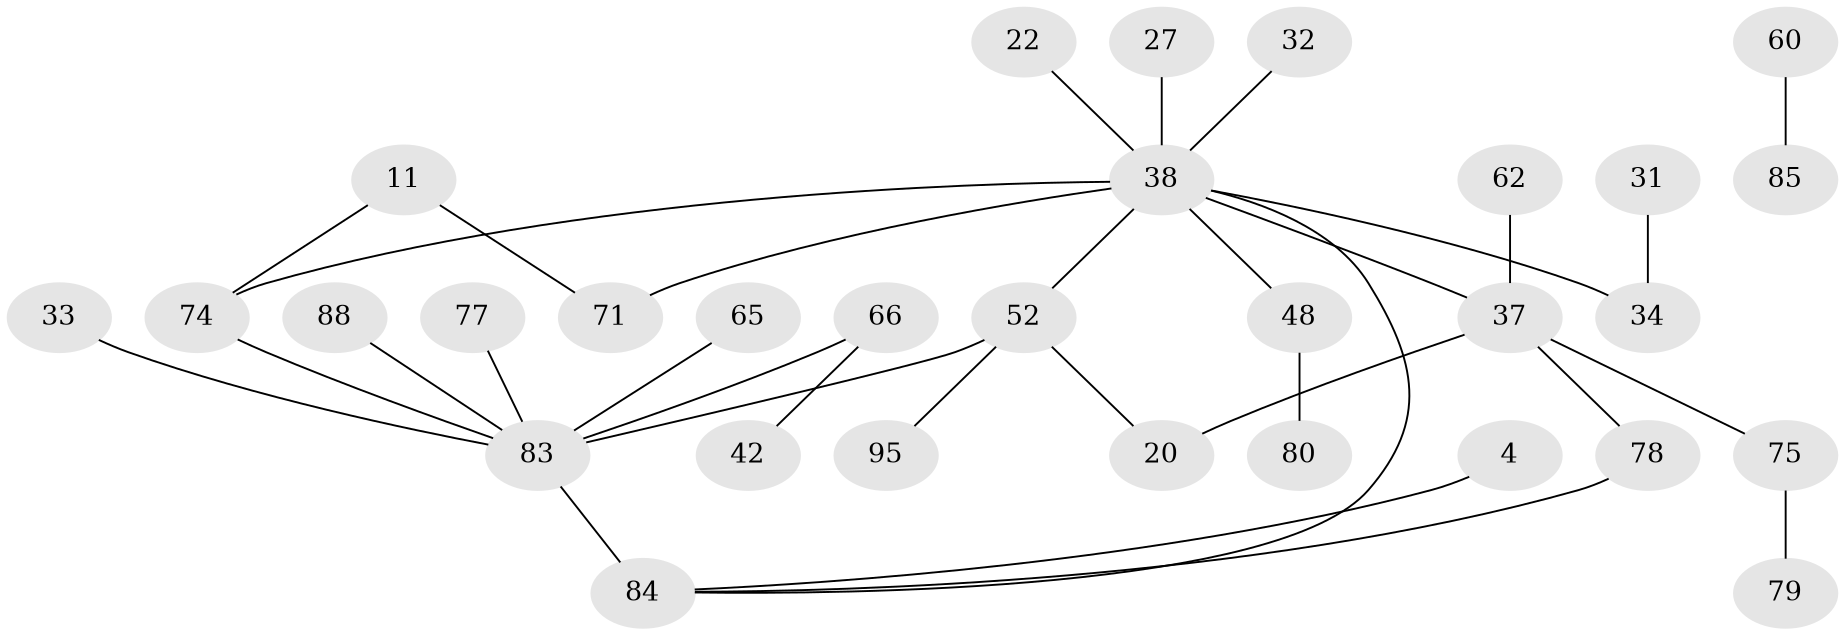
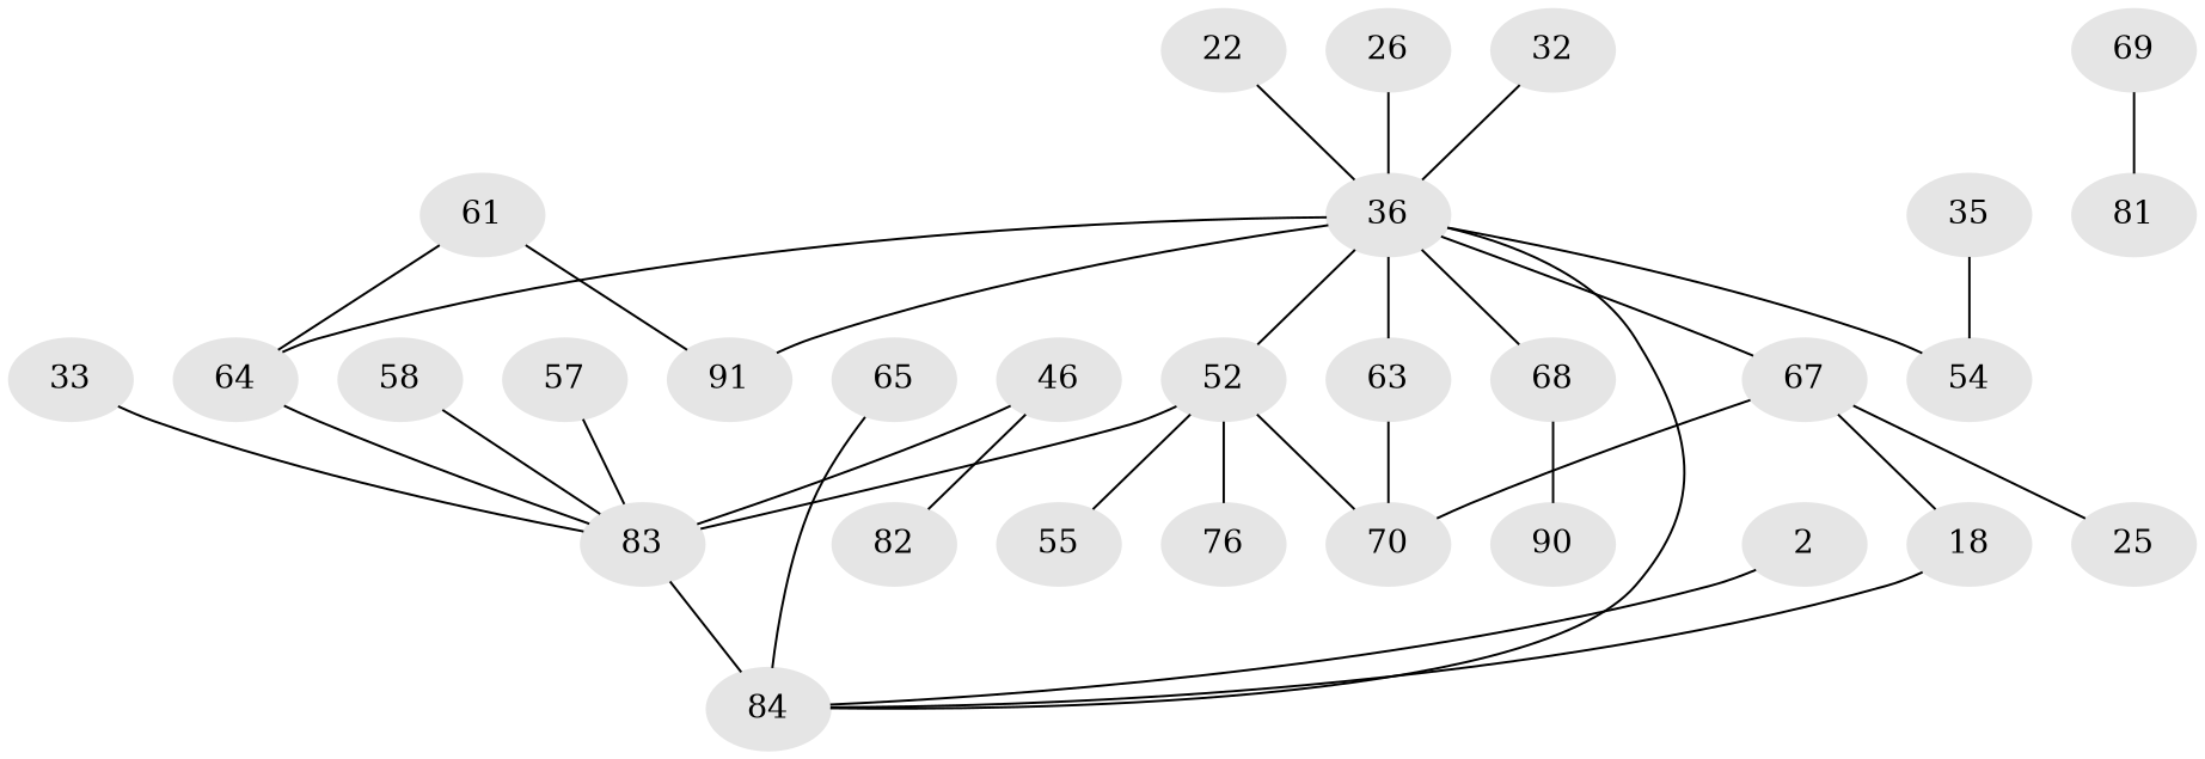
  graph {
    node [color=gray90 style=filled]
    84 [super="+3"]
-   2 [label=4]
-   36 [super="+6+5+7" label=38]
-   54 [super="+23" label=34]
+   2
+   36 [super="+6+5+7"]
+   54 [super="+23"]
    52 [super="+42+38+50+12"]
-   67 [super="+44+57" label=37]
-   68 [super="+41" label=48]
-   71 [super="+56"]
-   74 [super="+59"]
+   63 [super="+9"]
+   67 [super="+44+57"]
+   68 [super="+41"]
+   71 [super="+56" label=91]
+   74 [super="+59" label=64]
    22
-   27
-   31
+   27 [label=26]
+   31 [label=35]
    32 [super="+13"]
-   55 [label=95]
-   70 [super="+35+47" label=20]
+   55
+   70 [super="+35+47"]
+   76
    83 [super="+48+64"]
-   75 [super="+73"]
-   78 [super="+40"]
-   80
-   81 [super="+49" label=85]
+   75 [super="+73" label=25]
+   78 [super="+40" label=18]
+   80 [label=90]
+   81 [super="+49"]
    n23 [label=33]
-   58 [label=88]
-   61 [label=11]
-   62
+   58
+   61
    65 [super="+24"]
-   66
-   82 [label=42]
-   79
-   69 [label=60]
-   77
+   66 [label=46]
+   82
+   69
+   77 [label=57]
    2 -- 84
    36 -- 84
    36 -- 54 [weight=2]
    36 -- 52 [weight=2]
+   36 -- 63
    36 -- 67
    36 -- 68
    36 -- 71
    36 -- 74 [weight=2]
    52 -- 55
    52 -- 70
+   52 -- 76
    52 -- 83 [weight=2]
+   63 -- 70
    67 -- 70
    67 -- 75
    67 -- 78
    68 -- 80
    74 -- 83 [weight=2]
    22 -- 36
    27 -- 36
    31 -- 54
    32 -- 36
    83 -- 84 [weight=2]
-   75 -- 79
    78 -- 84
    n23 -- 83
    58 -- 83
    61 -- 71
    61 -- 74
-   62 -- 67
-   65 -- 83 [weight=2]
+   65 -- 84 [weight=2]
    66 -- 83
    66 -- 82
    69 -- 81
    77 -- 83
  }
